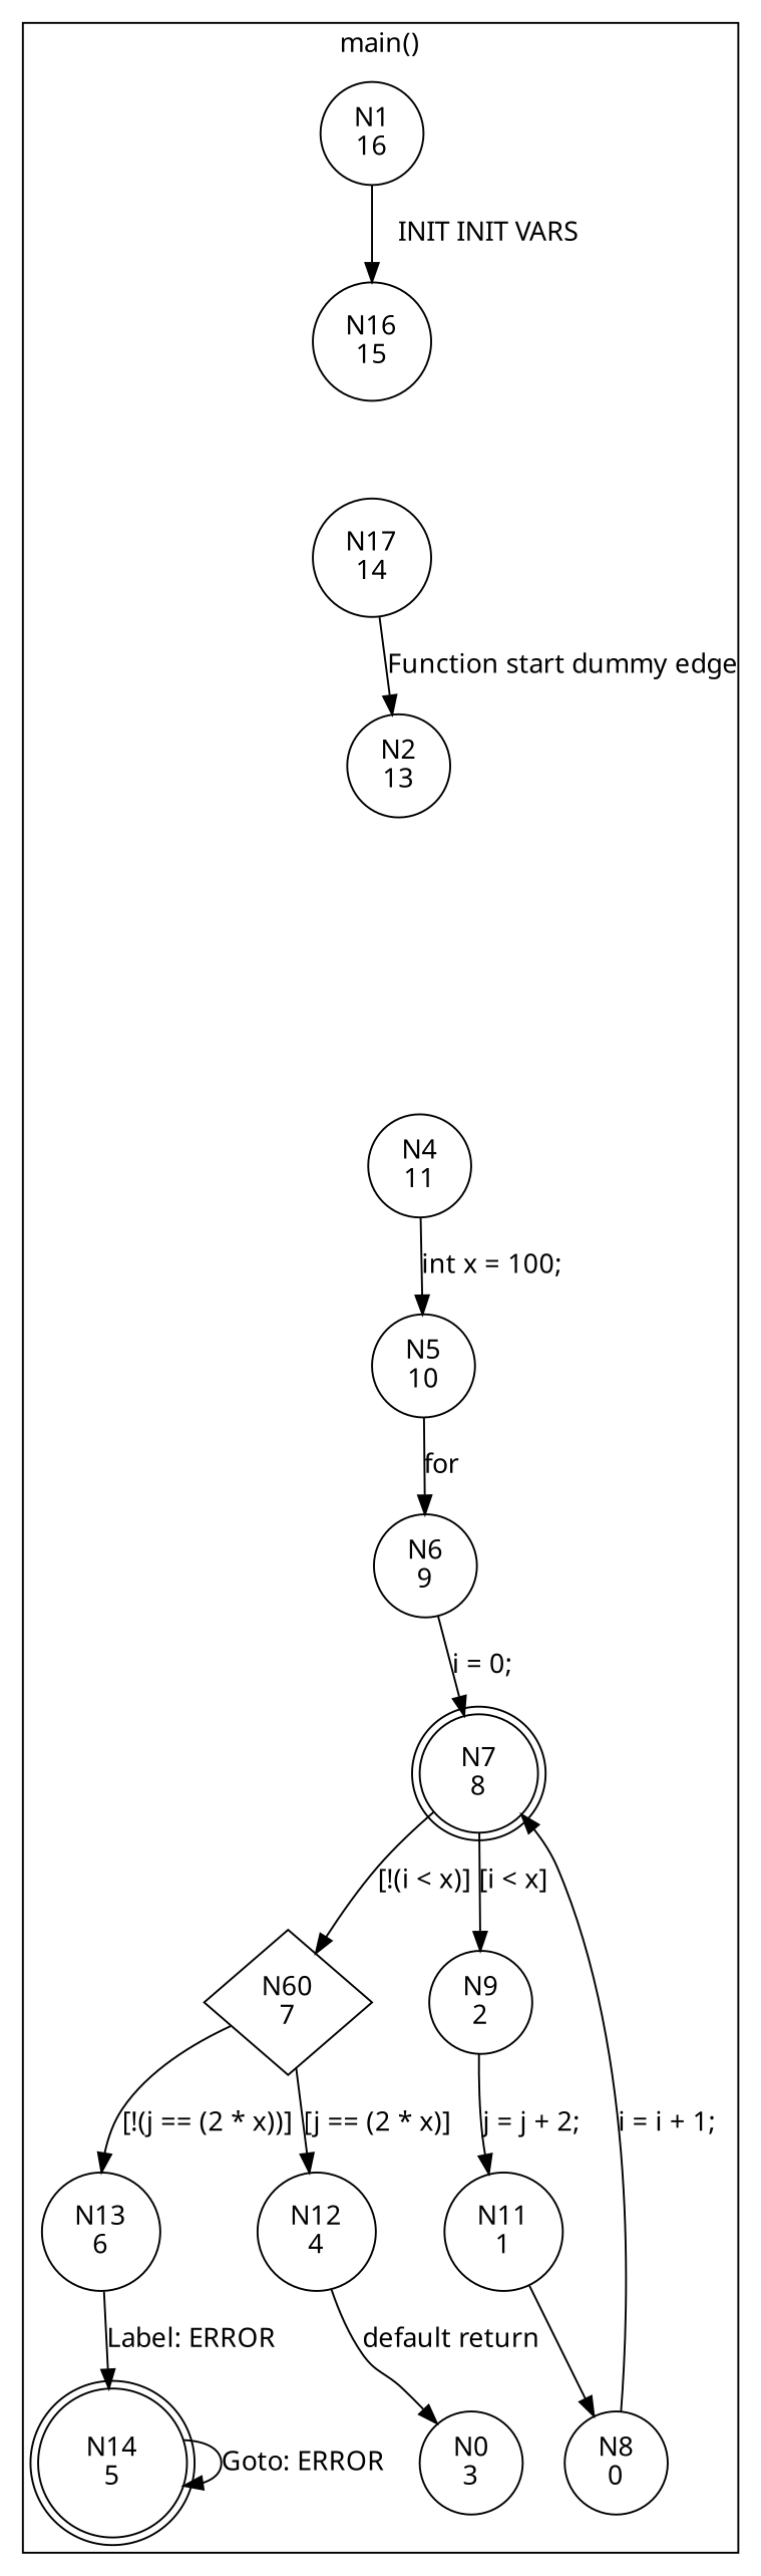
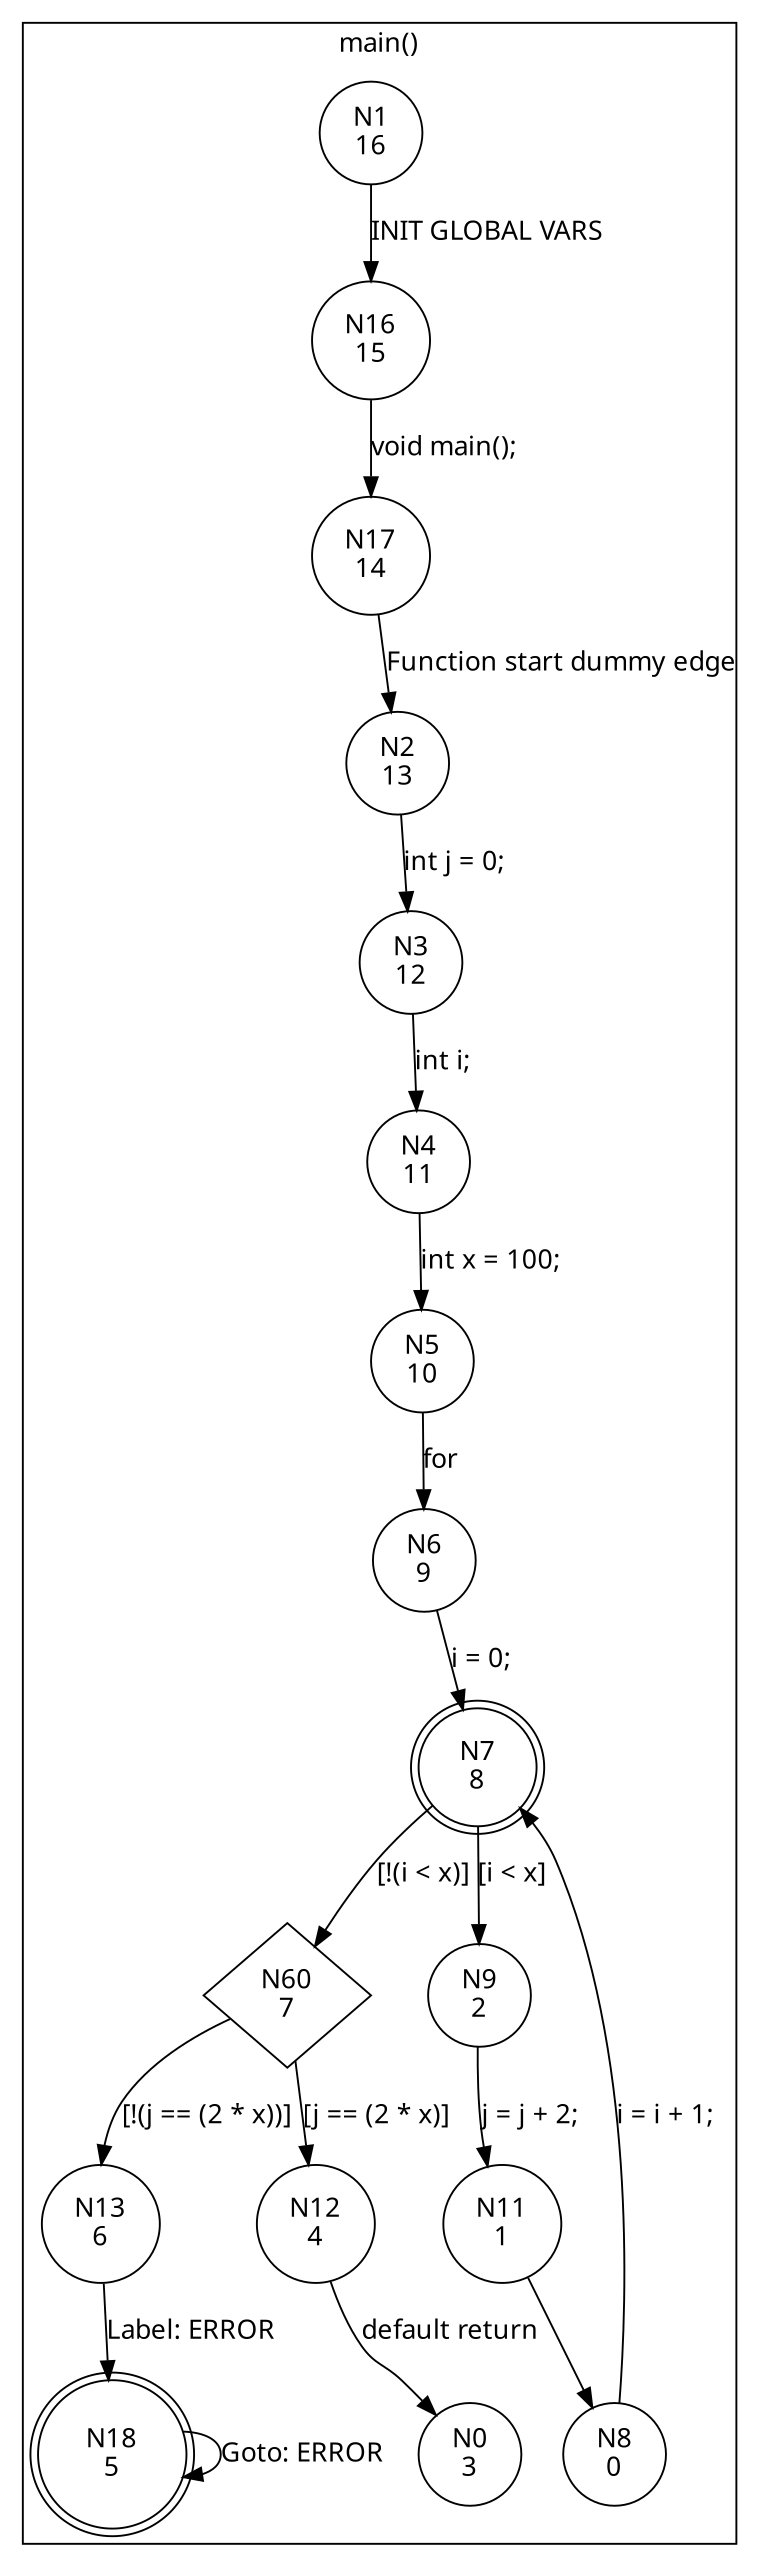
  digraph {
    fontname="Noto Sans"
    node [fontname="Noto Sans" shape=circle]
    edge [fontname="Noto Sans"]
    n1 [label="N1\n16"]
    n2 [label="N16\n15"]
    n3 [label="N17\n14"]
    n4 [label="N2\n13"]
+   n5 [label="N3\n12"]
    n6 [label="N4\n11"]
    n7 [label="N5\n10"]
    n8 [label="N6\n9"]
    n9 [label="N7\n8" shape=doublecircle]
    n10 [label="N60\n7" shape=diamond]
    n11 [label="N9\n2"]
    n12 [label="N13\n6"]
    n13 [label="N12\n4"]
-   n14 [label="N14\n5" shape=doublecircle]
+   n14 [label="N18\n5" shape=doublecircle]
    n15 [label="N0\n3"]
    n16 [label="N11\n1"]
    n17 [label="N8\n0"]
    subgraph cluster_1 {
      label="main()"
      n1
      n2
      n3
      n4
+     n5
      n6
      n7
      n8
      n9
      n10
      n11
      n12
      n13
      n14
      n15
      n16
      n17
    }
-   n1 -> n2 [label="INIT INIT VARS"]
+   n1 -> n2 [label="INIT GLOBAL VARS"]
+   n2 -> n3 [label="void main();"]
    n3 -> n4 [label="Function start dummy edge"]
+   n4 -> n5 [label="int j = 0;"]
+   n5 -> n6 [label="int i;"]
    n6 -> n7 [label="int x = 100;"]
    n7 -> n8 [label=for]
    n8 -> n9 [label="i = 0;"]
    n9 -> n10 [label="[!(i < x)]"]
    n9 -> n11 [label="[i < x]"]
    n10 -> n12 [label="[!(j == (2 * x))]"]
    n10 -> n13 [label="[j == (2 * x)]"]
    n11 -> n16 [label="j = j + 2;"]
    n12 -> n14 [label="Label: ERROR"]
    n13 -> n15 [label="default return"]
    n14 -> n14 [label="Goto: ERROR"]
    n16 -> n17
    n17 -> n9 [label="i = i + 1;"]
  }
